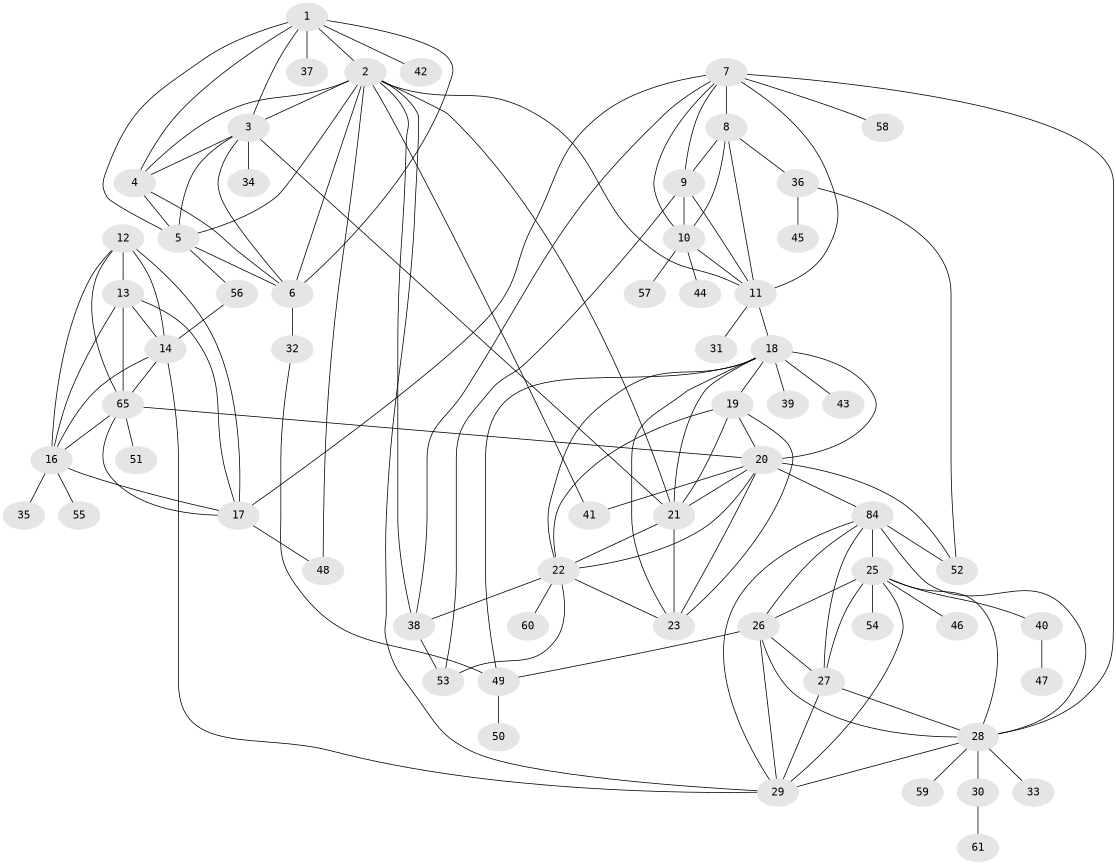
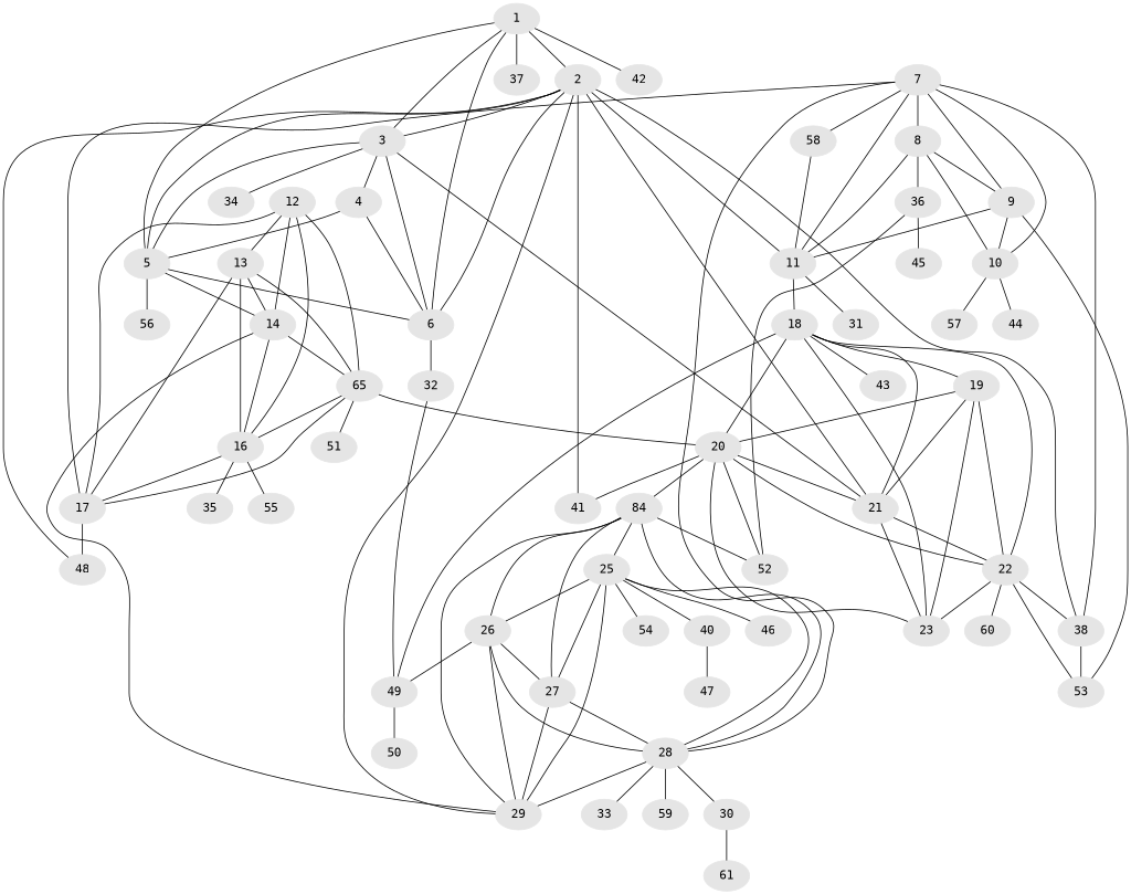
  graph {
    fontname="DejaVu Sans Mono"
    node [color=gray90 fontname="DejaVu Sans Mono" style=filled]
    edge [fontname="DejaVu Sans Mono" weight=1.0]
    1
    2
    3
    4
    5
    6
    37
    42
    11
    21
    29
    38
    41
    48
    34
    14
    56
    32
    18
    31
    22
    23
    53
    n24 [label=65]
    16
    49
    7
    8
    9
    10
    17
    28
    58
    36
    44
    57
    30
    33
    59
    52
    45
    20
    19
-   39
    43
    12
    13
    51
    35
    55
    n51 [label=84]
    60
    50
    25
    26
    27
    40
    46
    54
    47
    61
    1 -- 2
    1 -- 3
-   1 -- 4
    1 -- 5
    1 -- 6
    1 -- 37 [weight=2.0]
    1 -- 42
    2 -- 3
-   2 -- 4 [weight=2.0]
    2 -- 5
    2 -- 6
    2 -- 11 [weight=2.0]
    2 -- 21
    2 -- 29
    2 -- 38
    2 -- 41
    2 -- 48
    3 -- 4
    3 -- 5
    3 -- 6
    3 -- 21
    3 -- 34 [weight=2.0]
    4 -- 5
    4 -- 6
    5 -- 6
-   56 -- 14
+   5 -- 14
    5 -- 56 [weight=3.0]
    6 -- 32 [weight=3.0]
    11 -- 18
    11 -- 31 [weight=2.0]
    21 -- 22
    21 -- 23 [weight=2.0]
    38 -- 53
    14 -- 29
    14 -- n24
    14 -- 16
    32 -- 49
    18 -- 21
    18 -- 22
    18 -- 23
    18 -- 49
    18 -- 20
    18 -- 19
-   18 -- 39 [weight=2.0]
    18 -- 43
    22 -- 38
    22 -- 23
    22 -- 53
    22 -- 60
    n24 -- 16
    n24 -- 17
    n24 -- 20
    n24 -- 51
    16 -- 17
    16 -- 35
    16 -- 55
    49 -- 50
    7 -- 11
    7 -- 38
    7 -- 8 [weight=2.0]
    7 -- 9
    7 -- 10
    7 -- 17
    7 -- 28
    7 -- 58
    8 -- 11 [weight=2.0]
    8 -- 9 [weight=2.0]
    8 -- 10 [weight=2.0]
    8 -- 36 [weight=2.0]
    9 -- 11
    9 -- 53
    9 -- 10
-   10 -- 11
+   58 -- 11
    10 -- 44
    10 -- 57
    17 -- 48 [weight=5.0]
    28 -- 29
    28 -- 30
    28 -- 33
    28 -- 59
    36 -- 52
    36 -- 45
    30 -- 61
    20 -- 21
    20 -- 41
    20 -- 22
    20 -- 23
    20 -- 52
    20 -- n51
    19 -- 21
    19 -- 22
    19 -- 23
    19 -- 20
    12 -- 14
    12 -- n24
    12 -- 16
    12 -- 17
    12 -- 13 [weight=2.0]
    13 -- 14
    13 -- n24
    13 -- 16
    13 -- 17
    n51 -- 29
    n51 -- 28
    n51 -- 52 [weight=3.0]
    n51 -- 25
    n51 -- 26
    n51 -- 27
    25 -- 29
    25 -- 28
    25 -- 26
    25 -- 27
    25 -- 40
    25 -- 46
    25 -- 54
    26 -- 29
    26 -- 49
    26 -- 28
    26 -- 27
    27 -- 29 [weight=2.0]
    27 -- 28
    40 -- 47
  }
